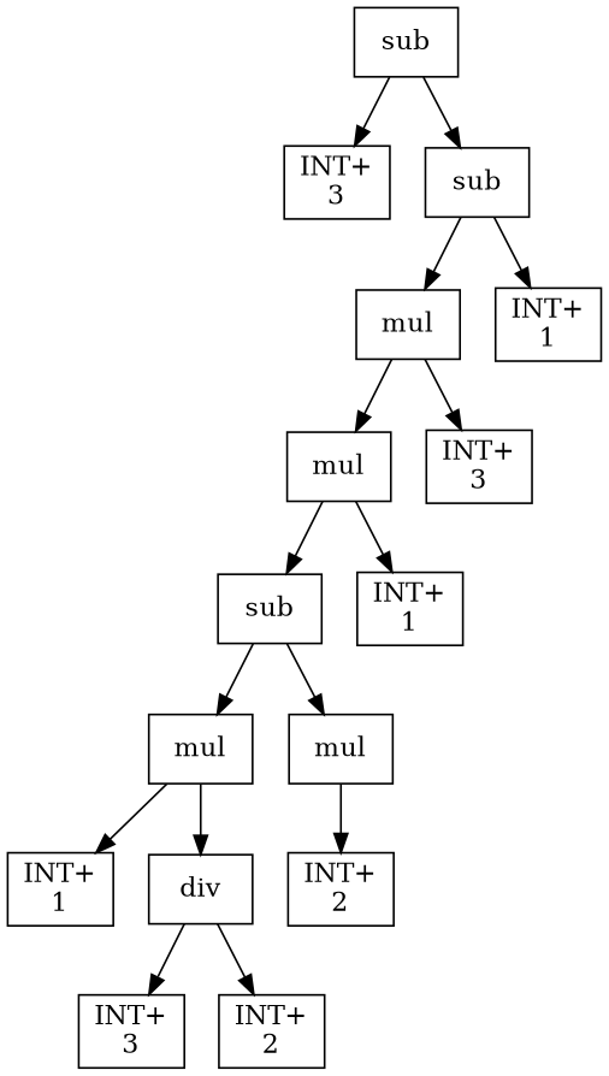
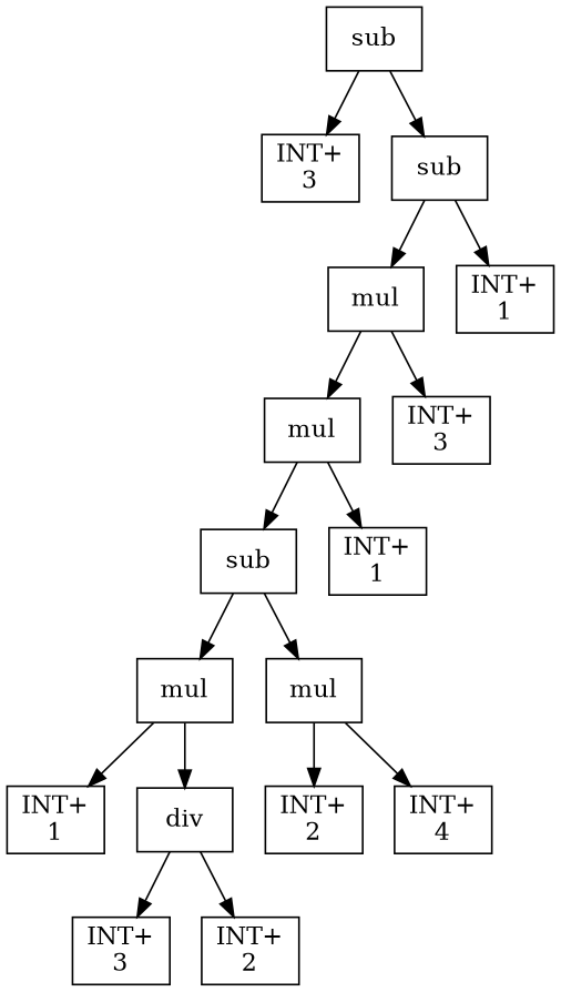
  digraph {
    node [shape=box]
    n1 [label=sub]
    n2 [label="INT+\n3"]
    n3 [label=sub]
    n4 [label=mul]
    n5 [label="INT+\n1"]
    n6 [label=mul]
    n7 [label="INT+\n3"]
    n8 [label=sub]
    n9 [label="INT+\n1"]
    n10 [label=mul]
    n11 [label=mul]
    n12 [label="INT+\n1"]
    n13 [label=div]
    n14 [label="INT+\n3"]
    n15 [label="INT+\n2"]
    n16 [label="INT+\n2"]
+   n17 [label="INT+\n4"]
    n1 -> n2
    n1 -> n3
    n3 -> n4
    n3 -> n5
    n4 -> n6
    n4 -> n7
    n6 -> n8
    n6 -> n9
    n8 -> n10
    n8 -> n11
    n10 -> n12
    n10 -> n13
    n11 -> n16
+   n11 -> n17
    n13 -> n14
    n13 -> n15
  }
